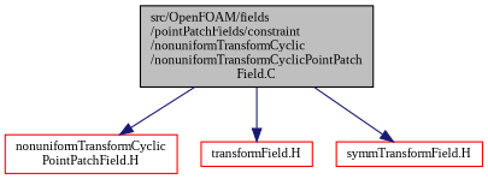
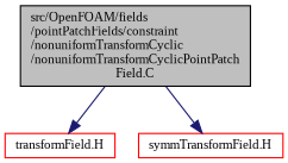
  digraph {
    fontname="Liberation Serif"
    node [color=red fontname="Liberation Serif" fontsize=10 shape=record]
    edge [color=midnightblue fontname="Liberation Serif" fontsize=10 labelfontname=Helvetica labelfontsize=10 style=solid]
    n1 [color=black fillcolor=grey75 fontcolor=black height=0.2 label="src/OpenFOAM/fields\l/pointPatchFields/constraint\l/nonuniformTransformCyclic\l/nonuniformTransformCyclicPointPatch\lField.C" style=filled width=0.4]
-   n2 [height=0.2 label="nonuniformTransformCyclic\lPointPatchField.H" width=0.4]
    n3 [height=0.2 label="transformField.H" width=0.4]
    n4 [height=0.2 label="symmTransformField.H" width=0.4]
-   n1 -> n2
    n1 -> n3
    n1 -> n4
  }
